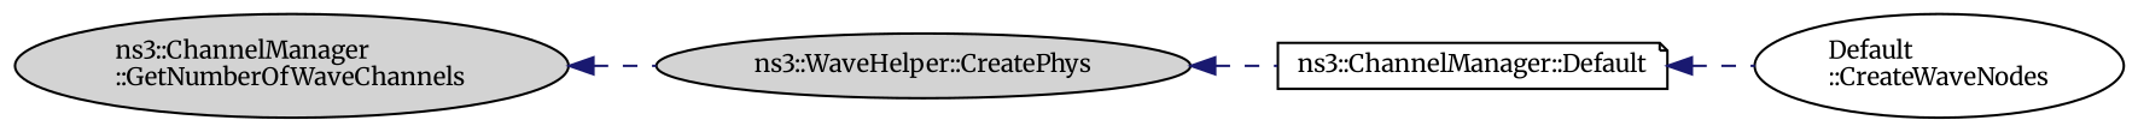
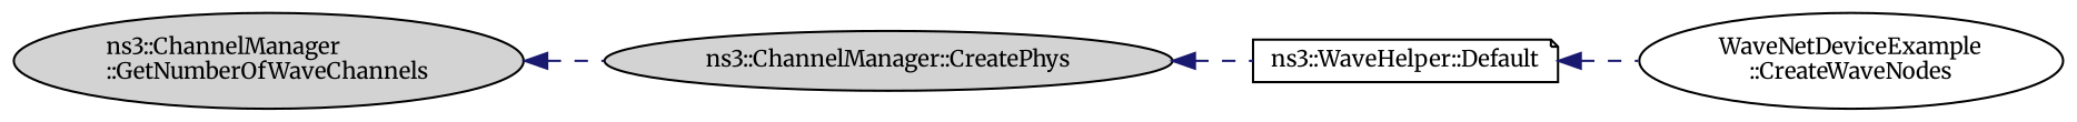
  digraph {
    fontname=Merriweather
    rankdir=LR
    node [color=black fillcolor=lightgrey fontname=Merriweather fontsize=10 shape=ellipse style=filled]
    edge [color=midnightblue dir=back fontname=Merriweather fontsize=10 labelfontname=Helvetica labelfontsize=10 style=dashed]
    n1 [fontcolor=black height=0.2 label="ns3::ChannelManager\l::GetNumberOfWaveChannels" width=0.4]
-   n2 [height=0.2 label="ns3::WaveHelper::CreatePhys" width=0.4]
-   n3 [fillcolor=white height=0.2 label="ns3::ChannelManager::Default" shape=note width=0.4]
-   n4 [fillcolor=white height=0.2 label="Default\l::CreateWaveNodes" width=0.4]
+   n2 [height=0.2 label="ns3::ChannelManager::CreatePhys" width=0.4]
+   n3 [fillcolor=white height=0.2 label="ns3::WaveHelper::Default" shape=note width=0.4]
+   n4 [fillcolor=white height=0.2 label="WaveNetDeviceExample\l::CreateWaveNodes" width=0.4]
    n1 -> n2
    n2 -> n3
    n3 -> n4
  }
